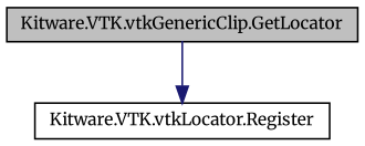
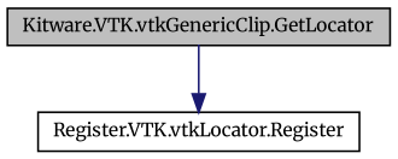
  digraph {
    rankdir=TB
    fontname=Merriweather
    node [color=black fontname=Merriweather fontsize=10 shape=record]
    n1 [fillcolor=grey75 fontcolor=black height=0.2 label="Kitware.VTK.vtkGenericClip.GetLocator" style=filled width=0.4]
-   n2 [height=0.2 label="Kitware.VTK.vtkLocator.Register" width=0.4]
+   n2 [height=0.2 label="Register.VTK.vtkLocator.Register" width=0.4]
    n1 -> n2 [color=midnightblue fontname=Merriweather fontsize=10 labelfontname=FreeSans labelfontsize=10 style=solid]
  }
